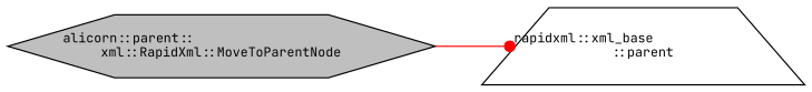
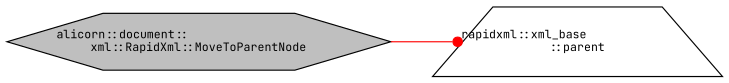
  digraph {
    rankdir=LR
    fontname="JetBrains Mono"
    node [color=black fontname="JetBrains Mono" fontsize=10 style=filled]
-   n1 [fillcolor=grey75 fontcolor=black height=0.2 label="alicorn::parent::\lxml::RapidXml::MoveToParentNode" shape=hexagon width=0.4]
+   n1 [fillcolor=grey75 fontcolor=black height=0.2 label="alicorn::document::\lxml::RapidXml::MoveToParentNode" shape=hexagon width=0.4]
    n2 [fillcolor=white height=0.2 label="rapidxml::xml_base\l::parent" shape=trapezium width=0.4]
    n1 -> n2 [color=red fontname="JetBrains Mono" fontsize=10 labelfontname=Verdana labelfontsize=10 style=solid arrowhead=dot]
  }
